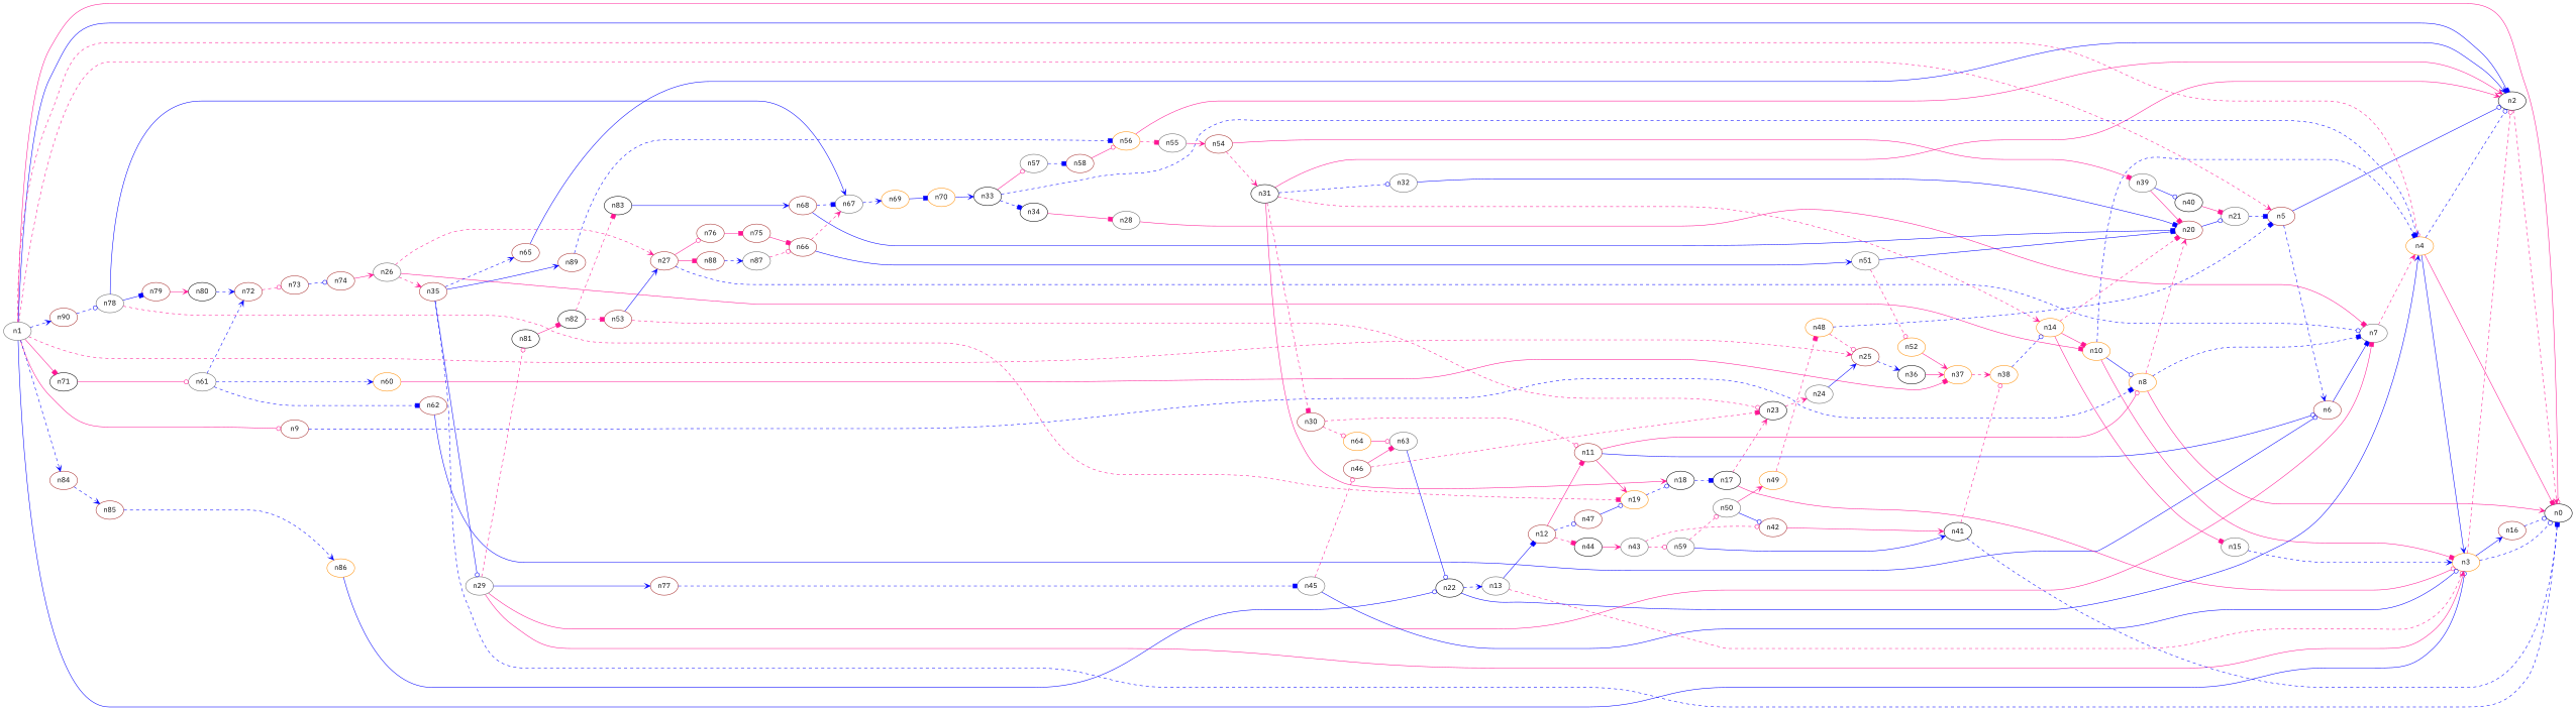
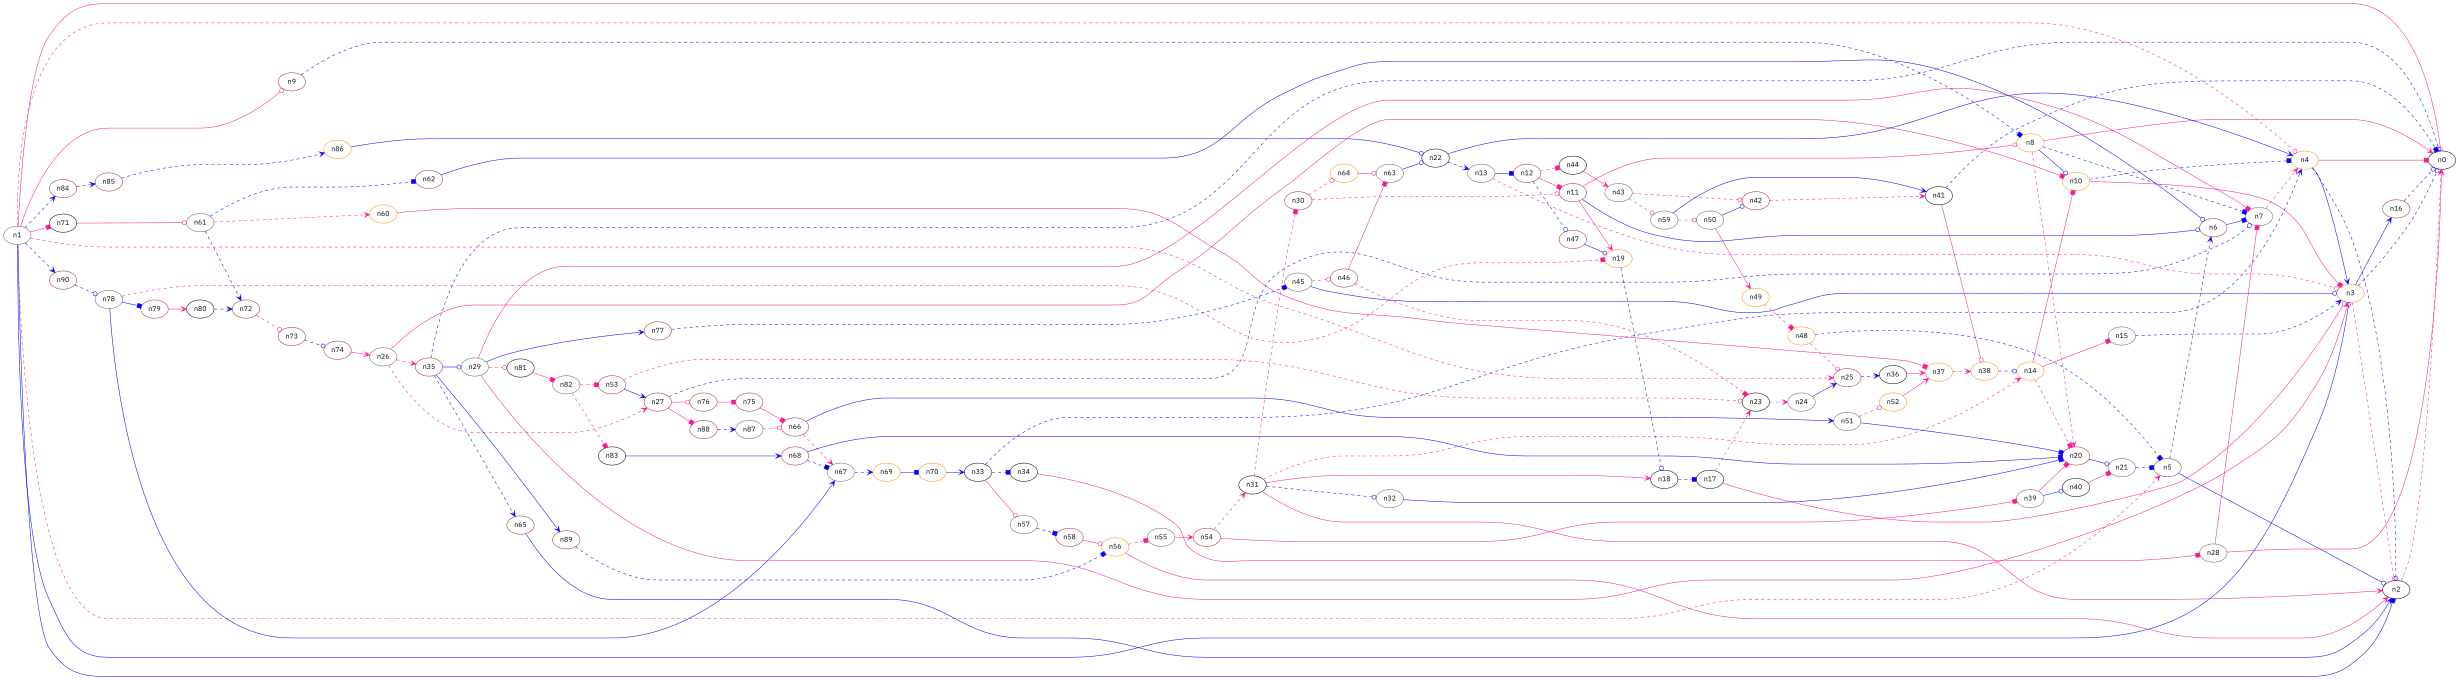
  digraph {
    fontname="IBM Plex Sans"
    rankdir=LR
    node [color=brown fontname="IBM Plex Sans"]
    edge [arrowhead=vee color=deeppink fontname="IBM Plex Sans" style=solid]
    n1 [color=gray40]
    n0 [color=black]
    n2 [color=black]
    n3 [color=darkorange]
    n4 [color=darkorange]
    n5
    n9
    n25
    n71 [color=black]
    n84
    n90
    n16
    n6
    n8 [color=darkorange]
    n36 [color=black]
    n61 [color=gray40]
    n85
    n78 [color=gray40]
    n7 [color=gray40]
    n20
    n37 [color=darkorange]
    n60 [color=darkorange]
    n62
    n72
    n86 [color=darkorange]
    n19 [color=darkorange]
    n67 [color=gray40]
    n79
    n21 [color=gray40]
    n10 [color=darkorange]
    n11
    n18 [color=black]
    n17 [color=black]
    n12
    n44 [color=black]
    n47
    n43 [color=gray40]
    n42
    n59 [color=gray40]
    n13 [color=gray40]
    n14 [color=darkorange]
    n15 [color=gray40]
    n23 [color=black]
    n24 [color=gray40]
    n22 [color=black]
    n38 [color=darkorange]
    n26 [color=gray40]
    n27
    n35
    n76
    n88
    n29 [color=gray40]
    n65
    n89
    n75
    n87 [color=gray40]
    n77
    n81 [color=black]
    n56 [color=darkorange]
    n66
    n28 [color=gray40]
    n45 [color=gray40]
-   n82 [color=black]
+   n82 [color=gray40]
    n46
    n53
    n83 [color=black]
    n30
    n64 [color=darkorange]
    n63 [color=gray40]
    n31 [color=black]
    n32 [color=gray40]
    n33 [color=black]
    n34 [color=black]
    n57 [color=gray40]
    n58
    n55 [color=gray40]
    n39 [color=gray40]
    n40 [color=black]
    n41 [color=black]
    n50 [color=gray40]
    n49 [color=darkorange]
    n48 [color=darkorange]
    n51 [color=gray40]
    n52 [color=darkorange]
    n54
    n73
    n74
    n69 [color=darkorange]
    n70 [color=darkorange]
    n68
    n80 [color=black]
    n1 -> n0 [arrowhead=odot]
    n1 -> n2 [arrowhead=box color=blue]
    n1 -> n3 [arrowhead=odot color=blue]
    n1 -> n4 [arrowhead=odot style=dashed]
    n1 -> n5 [style=dashed]
    n1 -> n9 [arrowhead=odot]
    n1 -> n25 [style=dashed]
    n1 -> n71 [arrowhead=box]
    n1 -> n84 [color=blue style=dashed]
    n1 -> n90 [color=blue style=dashed]
    n2 -> n0 [style=dashed]
    n3 -> n0 [arrowhead=odot color=blue style=dashed]
    n3 -> n2 [arrowhead=odot style=dashed]
    n3 -> n16 [color=blue]
    n4 -> n0 [arrowhead=box]
    n4 -> n2 [arrowhead=odot color=blue style=dashed]
    n4 -> n3 [color=blue]
    n5 -> n2 [arrowhead=odot color=blue]
    n5 -> n6 [color=blue style=dashed]
    n9 -> n8 [arrowhead=box color=blue style=dashed]
    n25 -> n36 [color=blue style=dashed]
    n71 -> n61 [arrowhead=odot]
    n84 -> n85 [color=blue style=dashed]
    n90 -> n78 [arrowhead=odot color=blue style=dashed]
    n16 -> n0 [arrowhead=odot color=blue style=dashed]
    n6 -> n7 [arrowhead=box color=blue]
    n8 -> n0
    n8 -> n7 [arrowhead=box color=blue style=dashed]
    n8 -> n20 [style=dashed]
    n36 -> n37
-   n61 -> n60 [color=blue style=dashed]
+   n61 -> n60 [style=dashed]
    n61 -> n62 [arrowhead=box color=blue style=dashed]
    n61 -> n72 [color=blue style=dashed]
    n85 -> n86 [color=blue style=dashed]
    n78 -> n19 [arrowhead=box style=dashed]
    n78 -> n67 [color=blue]
    n78 -> n79 [arrowhead=box color=blue]
    n7 -> n4 [style=dashed]
    n20 -> n21 [arrowhead=odot color=blue]
    n37 -> n38 [style=dashed]
    n60 -> n37 [arrowhead=box]
    n62 -> n6 [arrowhead=odot color=blue]
    n72 -> n73 [arrowhead=odot style=dashed]
    n86 -> n22 [arrowhead=odot color=blue]
    n19 -> n18 [arrowhead=odot color=blue style=dashed]
    n67 -> n69 [color=blue style=dashed]
    n79 -> n80
    n21 -> n5 [arrowhead=box color=blue style=dashed]
    n10 -> n3 [arrowhead=box]
    n10 -> n4 [arrowhead=box color=blue style=dashed]
-   n10 -> n8 [arrowhead=odot color=blue]
+   n8 -> n10 [arrowhead=odot color=blue]
    n11 -> n6 [arrowhead=odot color=blue]
    n11 -> n8 [arrowhead=odot]
    n11 -> n19
    n18 -> n17 [arrowhead=box color=blue style=dashed]
    n17 -> n3 [arrowhead=odot]
    n17 -> n23 [style=dashed]
    n12 -> n11 [arrowhead=box]
    n12 -> n44 [arrowhead=box style=dashed]
    n12 -> n47 [arrowhead=odot color=blue style=dashed]
    n44 -> n43
    n47 -> n19 [arrowhead=odot color=blue]
    n43 -> n42 [arrowhead=odot style=dashed]
    n43 -> n59 [arrowhead=odot style=dashed]
-   n42 -> n41
+   n42 -> n41 [style=dashed]
    n59 -> n41 [color=blue]
    n59 -> n50 [arrowhead=odot style=dashed]
    n13 -> n3 [arrowhead=odot style=dashed]
    n13 -> n12 [arrowhead=box color=blue]
    n14 -> n20 [arrowhead=box style=dashed]
    n14 -> n10 [arrowhead=box]
    n14 -> n15 [arrowhead=box]
    n15 -> n3 [color=blue style=dashed]
    n23 -> n24 [style=dashed]
    n24 -> n25 [color=blue]
    n22 -> n4 [color=blue]
    n22 -> n13 [color=blue style=dashed]
    n38 -> n14 [arrowhead=odot color=blue style=dashed]
    n26 -> n10 [arrowhead=box]
    n26 -> n27 [style=dashed]
    n26 -> n35 [style=dashed]
    n27 -> n7 [arrowhead=odot color=blue style=dashed]
    n27 -> n76 [arrowhead=odot]
    n27 -> n88 [arrowhead=box]
    n35 -> n0 [arrowhead=odot color=blue style=dashed]
    n35 -> n29 [arrowhead=odot color=blue]
    n35 -> n65 [color=blue style=dashed]
    n35 -> n89 [color=blue]
    n76 -> n75 [arrowhead=box]
    n88 -> n87 [color=blue style=dashed]
    n29 -> n3
    n29 -> n7 [arrowhead=box]
    n29 -> n77 [color=blue]
    n29 -> n81 [arrowhead=odot style=dashed]
    n65 -> n2 [color=blue]
    n89 -> n56 [arrowhead=box color=blue style=dashed]
    n75 -> n66 [arrowhead=box]
    n87 -> n66 [arrowhead=odot style=dashed]
    n77 -> n45 [arrowhead=box color=blue style=dashed]
    n81 -> n82 [arrowhead=box]
    n56 -> n2
    n56 -> n55 [arrowhead=box style=dashed]
    n66 -> n67 [style=dashed]
    n66 -> n51 [color=blue]
+   n28 -> n0
    n28 -> n7 [arrowhead=box]
    n45 -> n3 [arrowhead=odot color=blue]
    n45 -> n46 [arrowhead=odot style=dashed]
    n82 -> n53 [arrowhead=box style=dashed]
    n82 -> n83 [arrowhead=box style=dashed]
    n46 -> n23 [arrowhead=box style=dashed]
    n46 -> n63 [arrowhead=box]
    n53 -> n23 [arrowhead=odot style=dashed]
    n53 -> n27 [color=blue]
    n83 -> n68 [color=blue]
    n30 -> n11 [arrowhead=odot style=dashed]
    n30 -> n64 [arrowhead=odot style=dashed]
    n64 -> n63 [arrowhead=odot]
    n63 -> n22 [arrowhead=odot color=blue]
    n31 -> n2
    n31 -> n18
    n31 -> n14 [style=dashed]
    n31 -> n30 [arrowhead=box style=dashed]
    n31 -> n32 [arrowhead=odot color=blue style=dashed]
    n32 -> n20 [arrowhead=box color=blue]
    n33 -> n4 [color=blue style=dashed]
    n33 -> n34 [arrowhead=box color=blue style=dashed]
    n33 -> n57 [arrowhead=odot]
    n34 -> n28 [arrowhead=box]
    n57 -> n58 [arrowhead=box color=blue style=dashed]
    n58 -> n56 [arrowhead=odot]
    n55 -> n54
    n39 -> n20 [arrowhead=box]
    n39 -> n40 [arrowhead=odot color=blue]
    n40 -> n21 [arrowhead=box]
    n41 -> n0 [arrowhead=box color=blue style=dashed]
-   n41 -> n38 [arrowhead=odot style=dashed]
+   n41 -> n38 [arrowhead=odot]
    n50 -> n42 [arrowhead=odot color=blue]
    n50 -> n49
    n49 -> n48 [arrowhead=box style=dashed]
    n48 -> n5 [arrowhead=box color=blue style=dashed]
    n48 -> n25 [arrowhead=odot style=dashed]
    n51 -> n20 [arrowhead=box color=blue]
    n51 -> n52 [arrowhead=odot style=dashed]
    n52 -> n37
    n54 -> n31 [style=dashed]
    n54 -> n39 [arrowhead=box]
    n73 -> n74 [arrowhead=odot color=blue style=dashed]
    n74 -> n26
    n69 -> n70 [arrowhead=box color=blue]
    n70 -> n33 [color=blue]
    n68 -> n20 [arrowhead=box color=blue]
    n68 -> n67 [arrowhead=box color=blue style=dashed]
    n80 -> n72 [color=blue style=dashed]
  }
